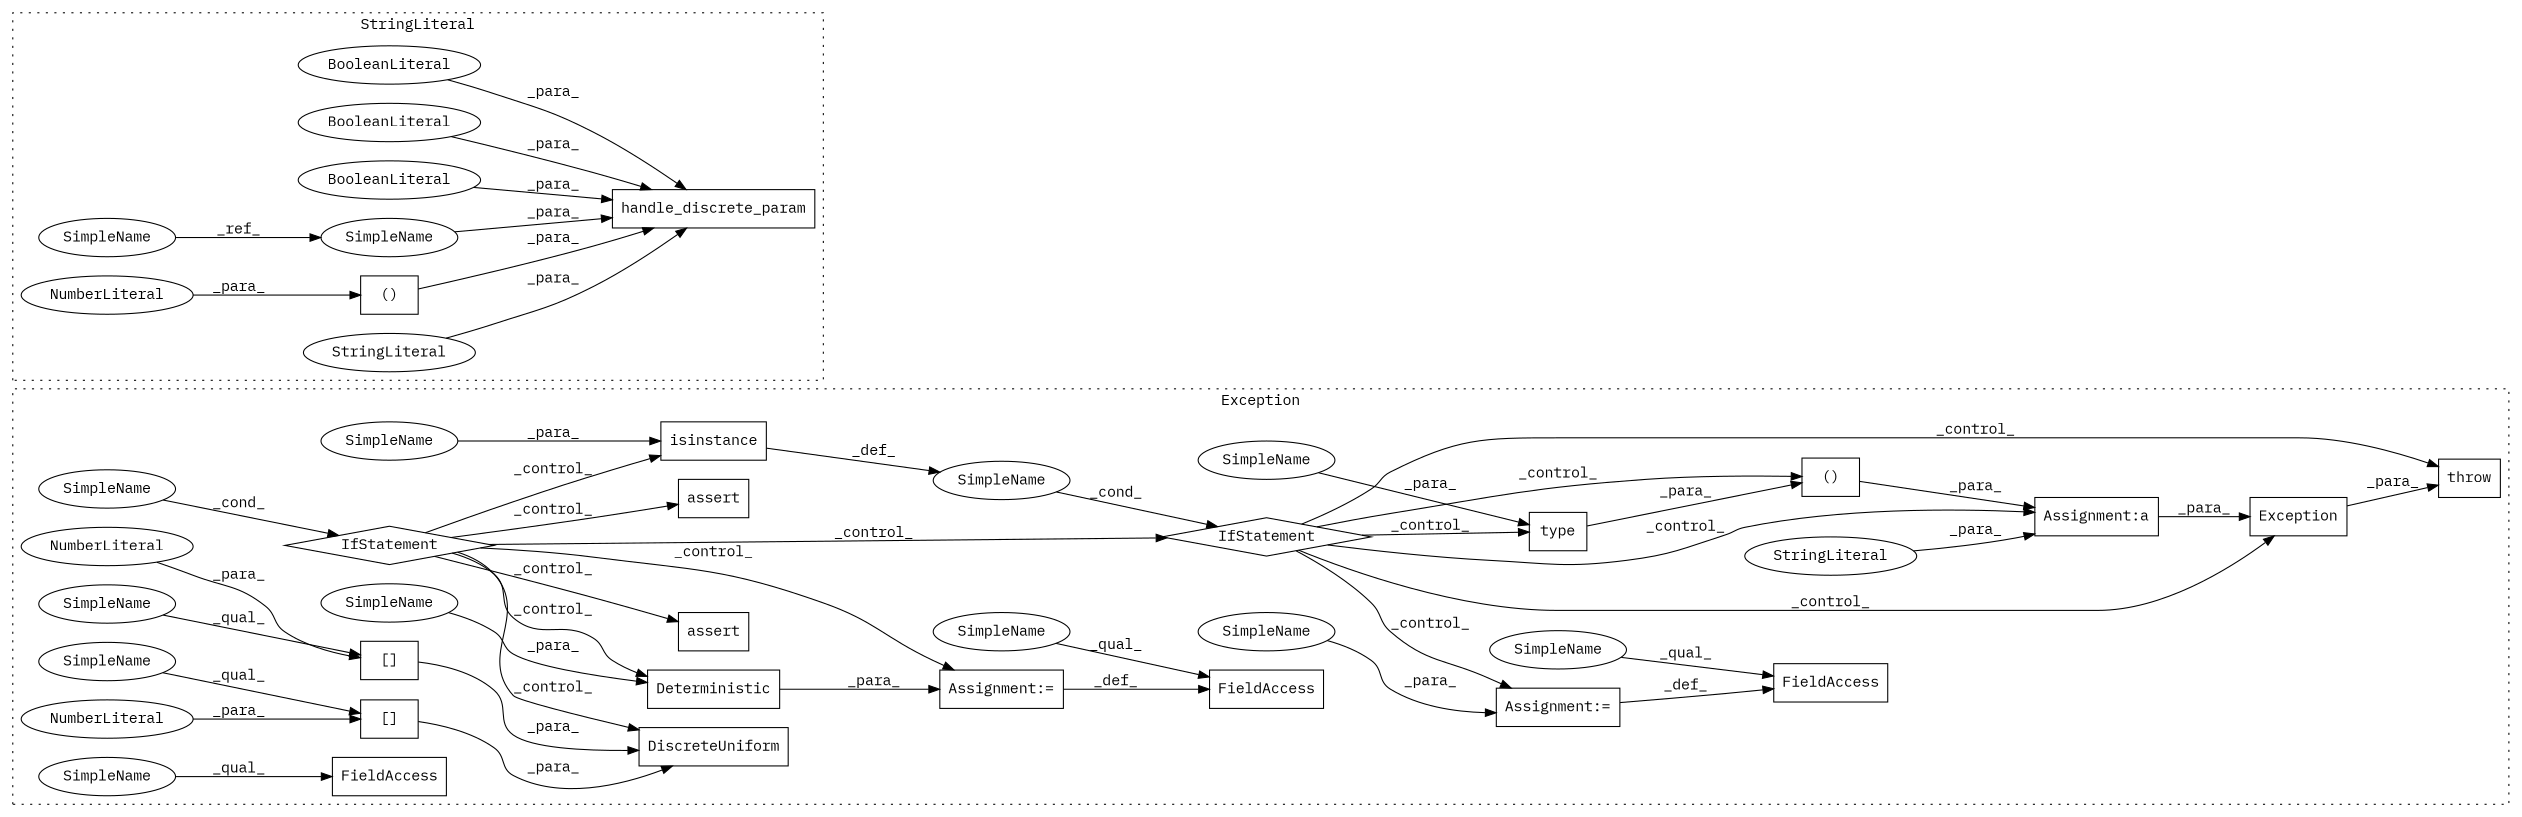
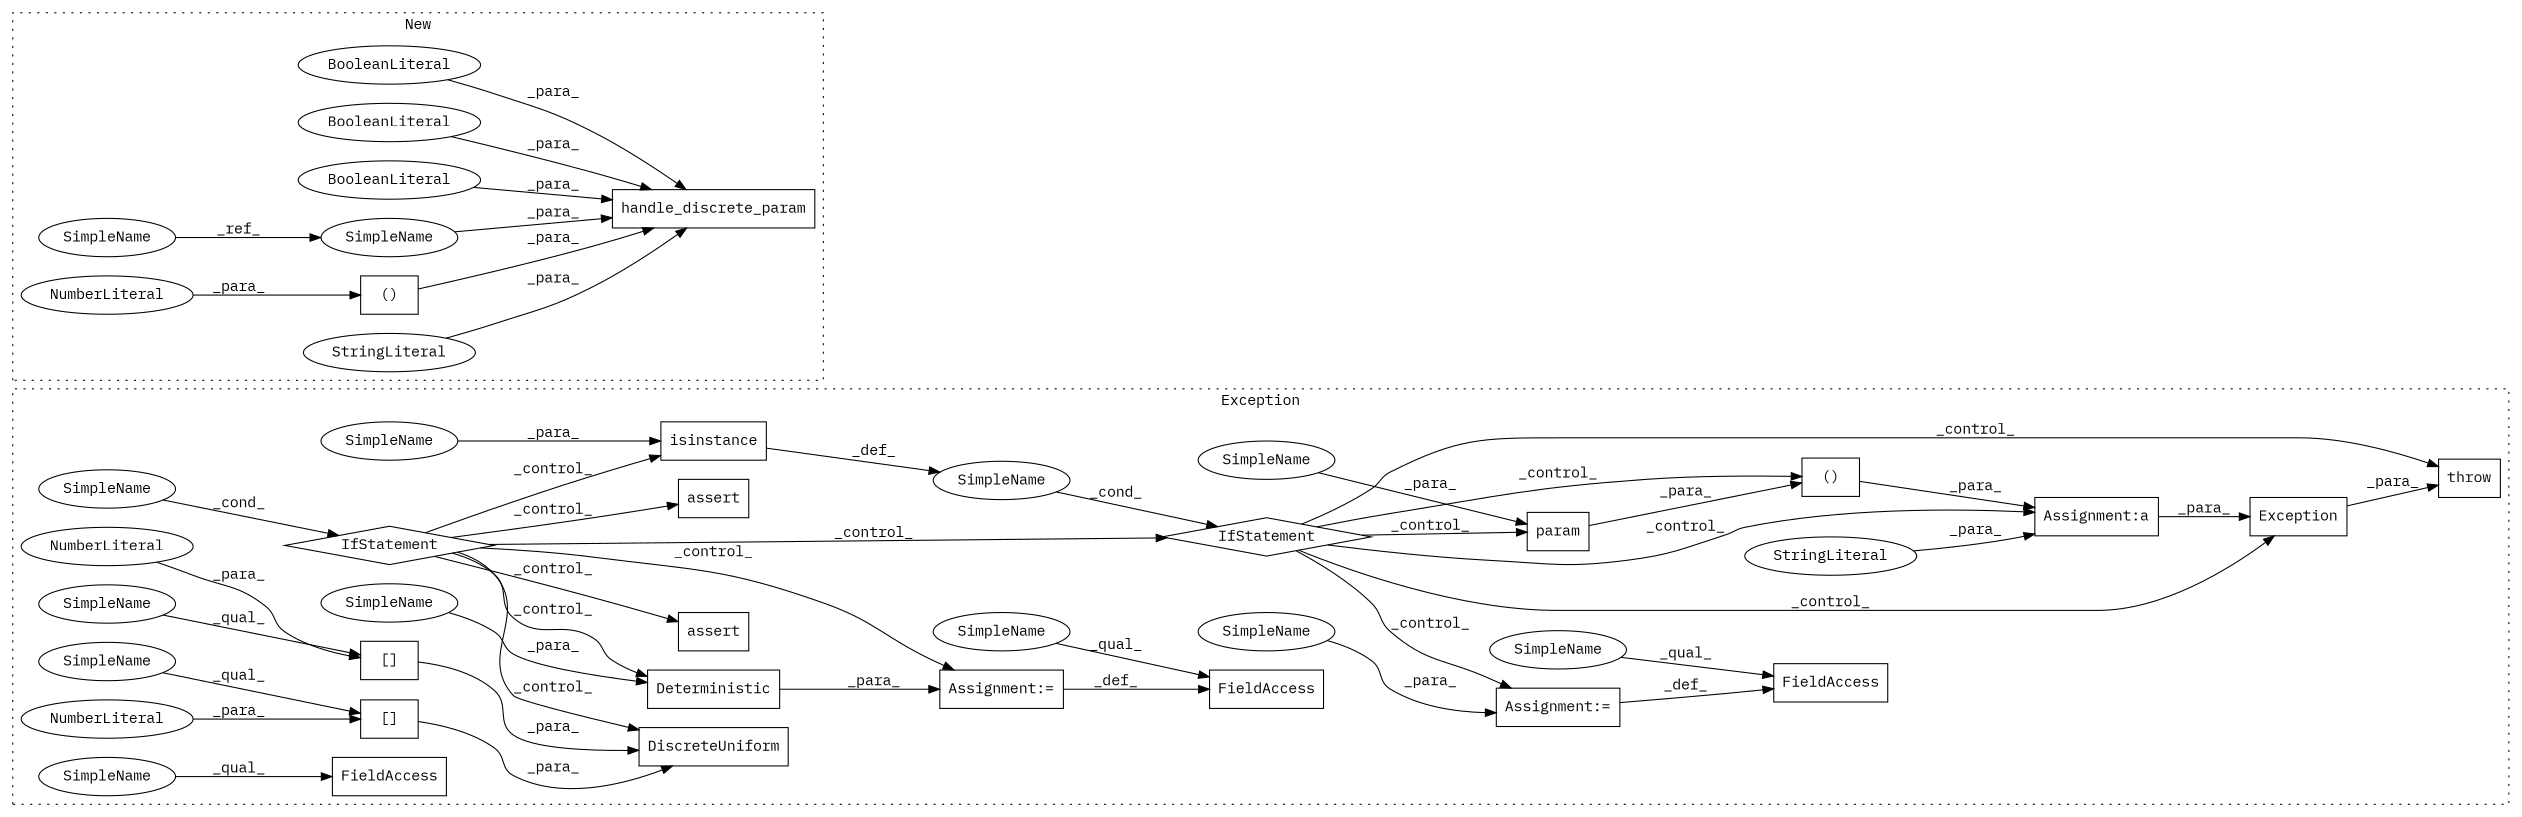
  digraph {
    fontname="IBM Plex Mono"
    rankdir=LR
    node [a=42 fontname="IBM Plex Mono" l=5 shape=ellipse]
    edge [fontname="IBM Plex Mono"]
    n1 [a=32 l="16,1" label=DiscreteUniform s="3425,3458" shape=box]
    n2 [label=SimpleName l=""]
    n3 [a=32 l="11,1" label=isinstance s="3481,3517" shape=box]
    n4 [a=106 l=35 label="()" s=3674 shape=box]
-   n5 [a=32 l="5,1" label=type s="3698,3708" shape=box]
+   n5 [a=32 l="5,1" label=param s="3698,3708" shape=box]
    n6 [a=32 l="10,2" label=assert s="3040,3176" shape=box]
    n7 [a=25 l="4,2" label=IfStatement s="3477,3518" shape=diamond]
    n8 [a=32 l="10,2" label=assert s="3281,3404" shape=box]
    n9 [a=25 l="4,2" label=IfStatement s="2988,3023" shape=diamond]
    n10 [a=27 l=10 label="Assignment:a" s=3664 shape=box]
    n11 [label=SimpleName l=""]
    n12 [a=45 l=82 label=StringLiteral s=3582]
    n13 [a=32 l="10,2" label=Exception s="3572,3709" shape=box]
    n14 [a=53 l=6 label=throw s=3566 shape=box]
    n15 [a=7 l=1 label="Assignment:=" s=3538 shape=box]
    n16 [a=22 l=10 label=FieldAccess s=3528 shape=box]
    n17 [a=32 l="14,1" label=Deterministic s="3197,3216" shape=box]
    n18 [a=2 l="6,1" label="[]" s="3441,3448" shape=box]
    n19 [a=34 l=1 label=NumberLiteral s=3447]
    n20 [a=2 l="6,1" label="[]" s="3450,3457" shape=box]
    n21 [a=34 l=1 label=NumberLiteral s=3456]
    n22 [a=22 l=16 label=FieldAccess s=3986 shape=box]
    n23 [a=22 l=10 label=FieldAccess s=3186 shape=box]
    n24 [a=7 l=1 label="Assignment:=" s=3196 shape=box]
    n25 [label=SimpleName s=3492]
    n26 [label=SimpleName s=3211]
    n27 [label=SimpleName s=3539]
    n28 [label=SimpleName s=3441]
    n29 [label=SimpleName s=3450]
    n30 [label=SimpleName s=3703]
    n31 [l=4 label=SimpleName s=3528]
    n32 [l=4 label=SimpleName s=3986]
    n33 [l=4 label=SimpleName s=3186]
    n34 [a=106 l=20 label="()" s=3051 shape=box]
    n35 [a=32 l="22,1" label=handle_discrete_param s="3010,3088" shape=box]
    n36 [a=9 label=BooleanLiteral s=3083]
    n37 [a=9 l=4 label=BooleanLiteral s=3073]
    n38 [a=9 l=4 label=BooleanLiteral s=3078]
    n39 [label=SimpleName s=2876]
    n40 [a=34 l=3 label=NumberLiteral s=3068]
    n41 [a=45 l=7 label=StringLiteral s=3038]
    n42 [label=SimpleName s=3032]
    subgraph cluster_1 {
      label=Exception
      style=dotted
      n1
      n2
      n3
      n4
      n5
      n6
      n7
      n8
      n9
      n10
      n11
      n12
      n13
      n14
      n15
      n16
      n17
      n18
      n19
      n20
      n21
      n22
      n23
      n24
      n25
      n26
      n27
      n28
      n29
      n30
      n31
      n32
      n33
    }
    subgraph cluster_2 {
-     label=StringLiteral
+     label=New
      style=dotted
      n34
      n35
      n36
      n37
      n38
      n39
      n40
      n41
      n42
    }
    n2 -> n9 [label=_cond_]
    n3 -> n11 [label=_def_]
    n4 -> n10 [label=_para_]
    n5 -> n4 [label=_para_]
    n7 -> n4 [label=_control_]
    n7 -> n5 [label=_control_]
    n7 -> n10 [label=_control_]
    n7 -> n13 [label=_control_]
    n7 -> n14 [label=_control_]
    n7 -> n15 [label=_control_]
    n9 -> n1 [label=_control_]
    n9 -> n3 [label=_control_]
    n9 -> n6 [label=_control_]
    n9 -> n7 [label=_control_]
    n9 -> n8 [label=_control_]
    n9 -> n17 [label=_control_]
    n9 -> n24 [label=_control_]
    n10 -> n13 [label=_para_]
    n11 -> n7 [label=_cond_]
    n12 -> n10 [label=_para_]
    n13 -> n14 [label=_para_]
    n15 -> n16 [label=_def_]
    n17 -> n24 [label=_para_]
    n18 -> n1 [label=_para_]
    n19 -> n18 [label=_para_]
    n20 -> n1 [label=_para_]
    n21 -> n20 [label=_para_]
    n24 -> n23 [label=_def_]
    n25 -> n3 [label=_para_]
    n26 -> n17 [label=_para_]
    n27 -> n15 [label=_para_]
    n28 -> n18 [label=_qual_]
    n29 -> n20 [label=_qual_]
    n30 -> n5 [label=_para_]
    n31 -> n16 [label=_qual_]
    n32 -> n22 [label=_qual_]
    n33 -> n23 [label=_qual_]
    n34 -> n35 [label=_para_]
    n36 -> n35 [label=_para_]
    n37 -> n35 [label=_para_]
    n38 -> n35 [label=_para_]
    n39 -> n42 [label=_ref_]
    n40 -> n34 [label=_para_]
    n41 -> n35 [label=_para_]
    n42 -> n35 [label=_para_]
  }
